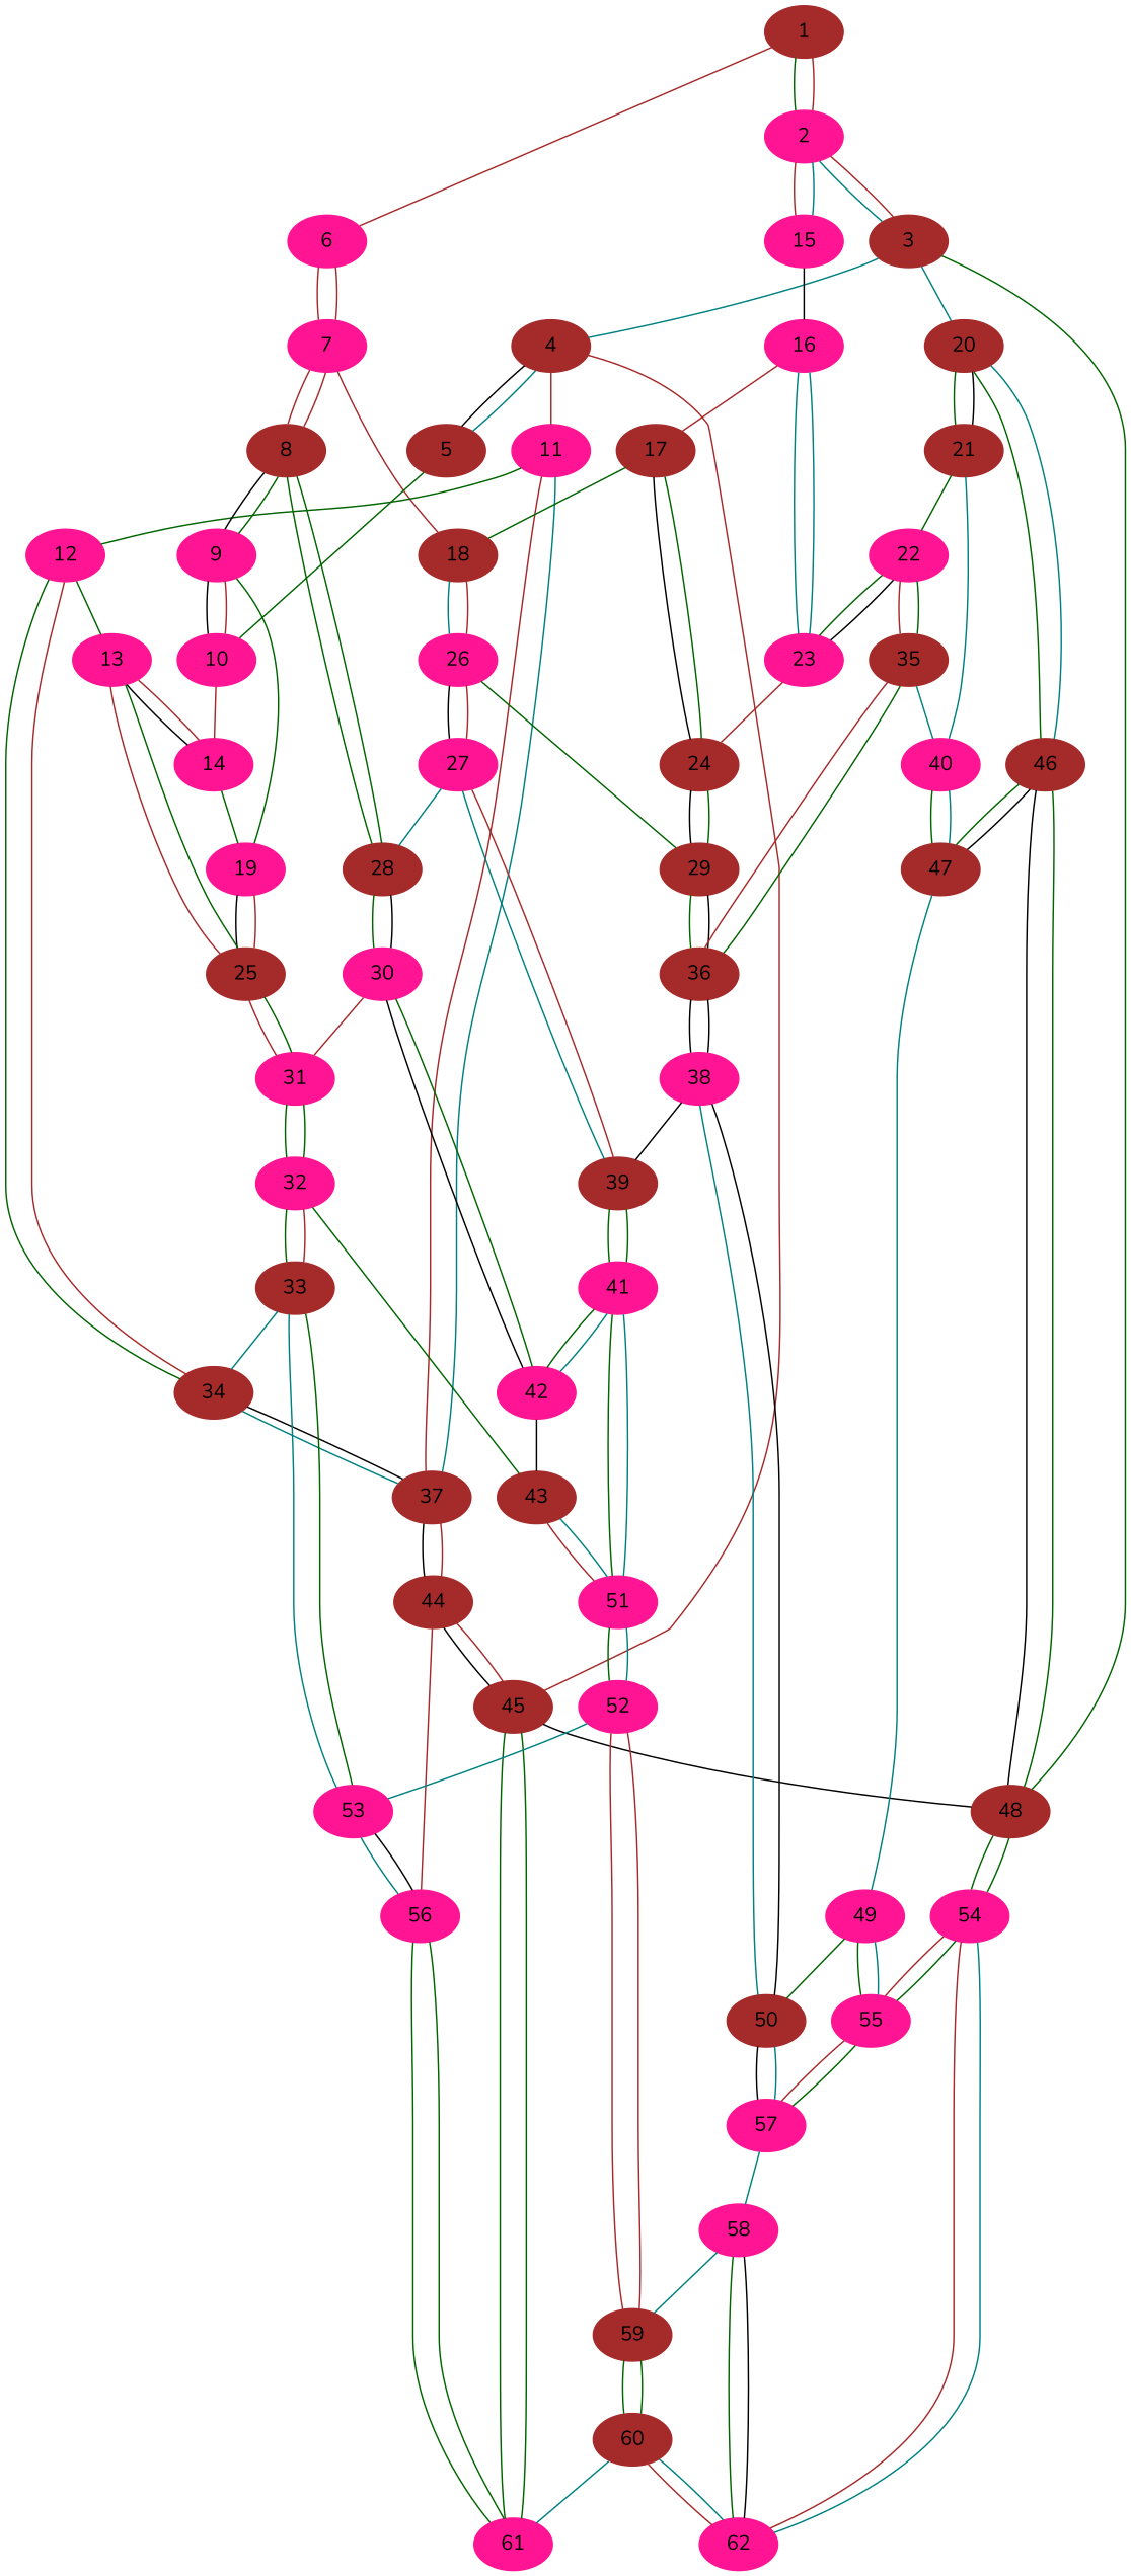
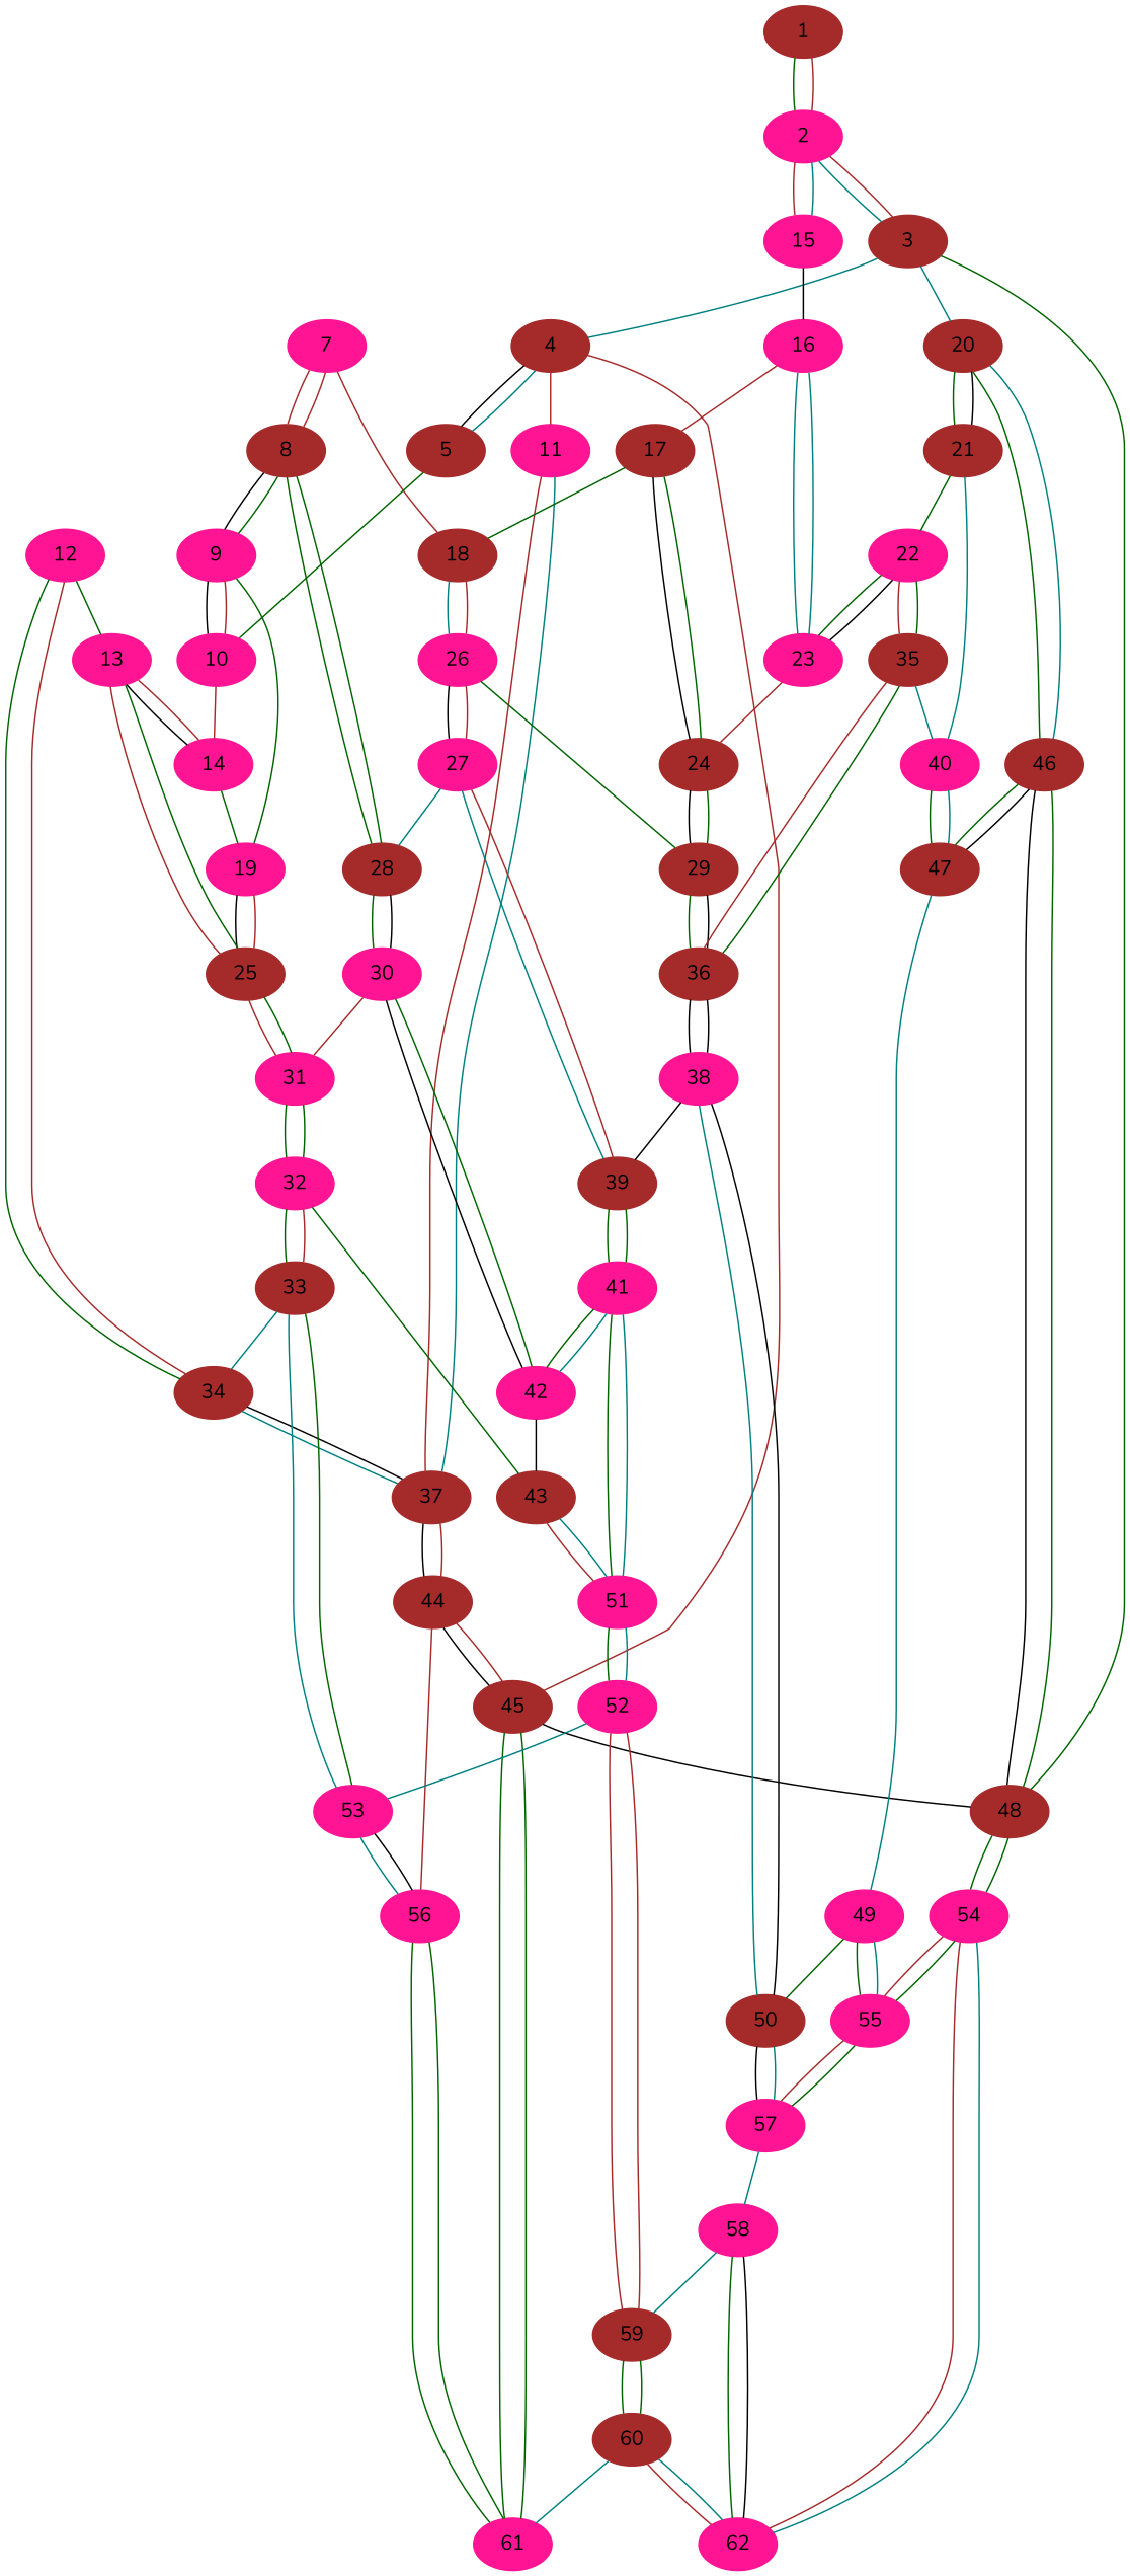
  graph {
    fontname=Nunito
    node [color=deeppink fontname=Nunito style=filled]
    edge [color=darkgreen fontname=Nunito]
    1 [color=brown]
    2
-   6
    3 [color=brown]
    15
    7
    4 [color=brown]
    20 [color=brown]
    48 [color=brown]
    16
    5 [color=brown]
    11
    45 [color=brown]
    21 [color=brown]
    46 [color=brown]
    54
    10
    12
    37 [color=brown]
    61
    14
    8 [color=brown]
    18 [color=brown]
    9
    28 [color=brown]
    26
    19
    30
    25 [color=brown]
    13
    34 [color=brown]
    44 [color=brown]
    31
    17 [color=brown]
    23
    24 [color=brown]
    29 [color=brown]
    27
    22
    40
    47 [color=brown]
    35 [color=brown]
    36 [color=brown]
    32
    39 [color=brown]
    41
    42
    38
    43 [color=brown]
    33 [color=brown]
    53
    51
    56
    50 [color=brown]
    57
    49
    52
    55
    62
    58
    59 [color=brown]
    60 [color=brown]
    1 -- 2
    1 -- 2 [color=brown]
-   1 -- 6 [color=brown]
    2 -- 3 [color=teal]
    2 -- 3 [color=brown]
    2 -- 15 [color=brown]
    2 -- 15 [color=teal]
-   6 -- 7 [color=brown]
-   6 -- 7 [color=brown]
    3 -- 4 [color=teal]
    3 -- 20 [color=teal]
    3 -- 48
    15 -- 16 [color=black]
    7 -- 8 [color=brown]
    7 -- 8 [color=brown]
    7 -- 18 [color=brown]
    4 -- 5 [color=black]
    4 -- 5 [color=teal]
    4 -- 11 [color=brown]
    4 -- 45 [color=brown]
    20 -- 21
    20 -- 21 [color=black]
    20 -- 46
    20 -- 46 [color=teal]
    48 -- 54
    48 -- 54
    16 -- 17 [color=brown]
    16 -- 23 [color=teal]
    16 -- 23 [color=teal]
    5 -- 10
-   11 -- 12
    11 -- 37 [color=brown]
    11 -- 37 [color=teal]
    45 -- 48 [color=black]
    45 -- 61
    45 -- 61
    21 -- 22
    21 -- 40 [color=teal]
    46 -- 48 [color=black]
    46 -- 48
    46 -- 47
    46 -- 47 [color=black]
    54 -- 55 [color=brown]
    54 -- 55
    54 -- 62 [color=brown]
    54 -- 62 [color=teal]
    10 -- 14 [color=brown]
    12 -- 13
    12 -- 34
    12 -- 34 [color=brown]
    37 -- 44 [color=black]
    37 -- 44 [color=brown]
    14 -- 19
    8 -- 9 [color=black]
    8 -- 9
    8 -- 28
    8 -- 28
    18 -- 26 [color=teal]
    18 -- 26 [color=brown]
    9 -- 10 [color=black]
    9 -- 10 [color=brown]
    9 -- 19
    28 -- 30
    28 -- 30 [color=black]
    26 -- 29
    26 -- 27 [color=black]
    26 -- 27 [color=brown]
    19 -- 25 [color=black]
    19 -- 25 [color=brown]
    30 -- 31 [color=brown]
    30 -- 42 [color=black]
    30 -- 42
    25 -- 31 [color=brown]
    25 -- 31
    13 -- 14 [color=black]
    13 -- 14 [color=brown]
    13 -- 25 [color=brown]
    13 -- 25
    34 -- 37 [color=teal]
    34 -- 37 [color=black]
    44 -- 45 [color=black]
    44 -- 45 [color=brown]
    44 -- 56 [color=brown]
    31 -- 32
    31 -- 32
    17 -- 18
    17 -- 24 [color=black]
    17 -- 24
    23 -- 24 [color=brown]
    24 -- 29 [color=black]
    24 -- 29
    29 -- 36
    29 -- 36 [color=black]
    27 -- 28 [color=teal]
    27 -- 39 [color=teal]
    27 -- 39 [color=brown]
    22 -- 23
    22 -- 23 [color=black]
    22 -- 35 [color=brown]
    22 -- 35
    40 -- 47
    40 -- 47 [color=teal]
    47 -- 49 [color=teal]
    35 -- 40 [color=teal]
    35 -- 36 [color=brown]
    35 -- 36
    36 -- 38 [color=black]
    36 -- 38 [color=black]
    32 -- 43
    32 -- 33
    32 -- 33 [color=brown]
    39 -- 41
    39 -- 41
    41 -- 42
    41 -- 42 [color=teal]
    41 -- 51
    41 -- 51 [color=teal]
    42 -- 43 [color=black]
    38 -- 39 [color=black]
    38 -- 50 [color=teal]
    38 -- 50 [color=black]
    43 -- 51 [color=brown]
    43 -- 51 [color=teal]
    33 -- 34 [color=teal]
    33 -- 53 [color=teal]
    33 -- 53
    53 -- 56 [color=teal]
    53 -- 56 [color=black]
    51 -- 52
    51 -- 52 [color=teal]
    56 -- 61
    56 -- 61
    50 -- 57 [color=black]
    50 -- 57 [color=teal]
    57 -- 58 [color=teal]
    49 -- 50
    49 -- 55
    49 -- 55 [color=teal]
    52 -- 53 [color=teal]
    52 -- 59 [color=brown]
    52 -- 59 [color=brown]
    55 -- 57 [color=brown]
    55 -- 57
    58 -- 62
    58 -- 62 [color=black]
    58 -- 59 [color=teal]
    59 -- 60
    59 -- 60
    60 -- 61 [color=teal]
    60 -- 62 [color=brown]
    60 -- 62 [color=teal]
  }
